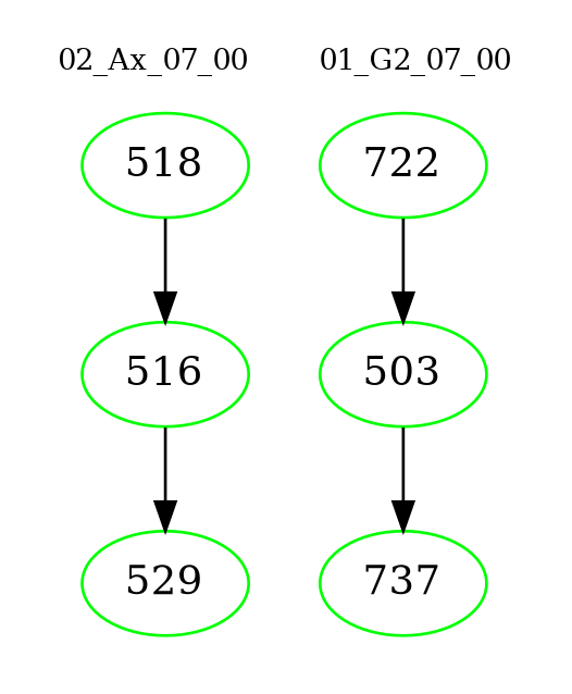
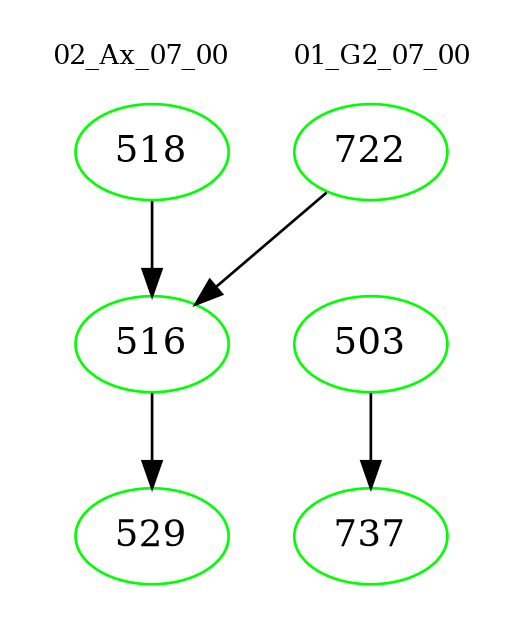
  digraph {
    node [color=green]
    edge [color=black]
    n1 [label=518]
    n2 [label=516]
    n3 [label=529]
    n4 [label=722]
    n5 [label=503]
    n6 [label=737]
    subgraph cluster_1 {
      color=white
      fontsize=10
      label="02_Ax_07_00"
      n1
      n2
      n3
    }
    subgraph cluster_2 {
      color=white
      fontsize=10
      label="01_G2_07_00"
      n4
      n5
      n6
    }
    n1 -> n2
    n2 -> n3
-   n4 -> n5
+   n4 -> n2
    n5 -> n6
  }
